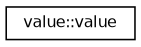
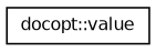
  digraph {
    rankdir=TB
-   n1 [color=black fillcolor=white fontname=Helvetica fontsize=10 height=0.2 label="value::value" shape=record style=filled width=0.4]
+   n1 [color=black fillcolor=white fontname=Helvetica fontsize=10 height=0.2 label="docopt::value" shape=record style=filled width=0.4]
  }
